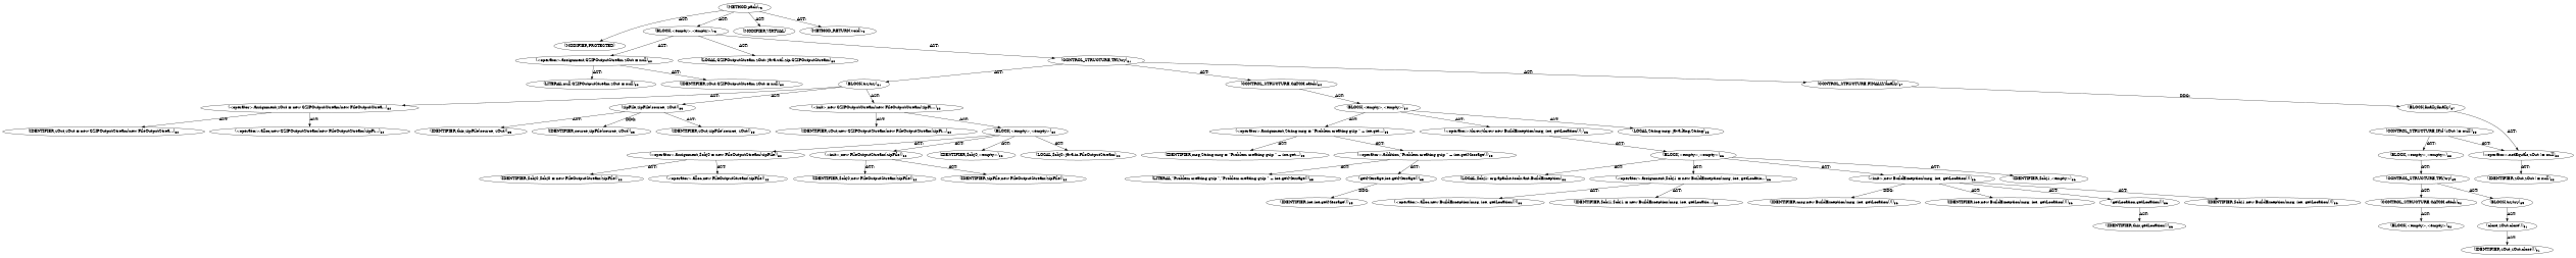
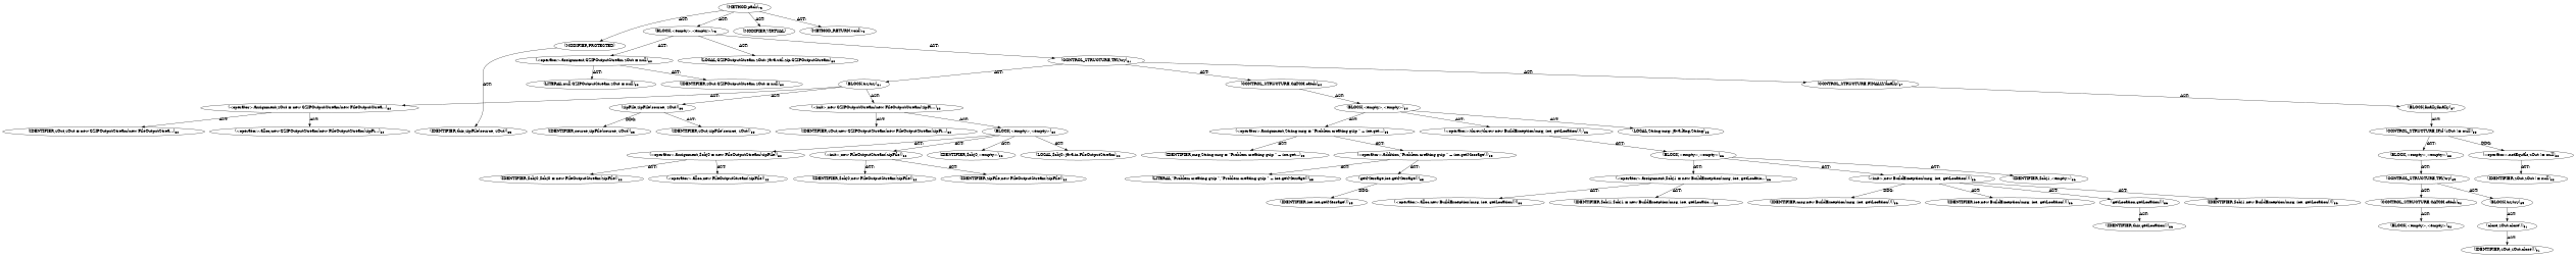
  digraph {
    n1 [label=<(METHOD,pack)<SUB>79</SUB>>]
    n2 [label=<(BLOCK,&lt;empty&gt;,&lt;empty&gt;)<SUB>79</SUB>>]
    n3 [label=<(MODIFIER,PROTECTED)>]
    n4 [label=<(MODIFIER,VIRTUAL)>]
    n5 [label=<(METHOD_RETURN,void)<SUB>79</SUB>>]
    n6 [label=<(LOCAL,GZIPOutputStream zOut: java.util.zip.GZIPOutputStream)<SUB>80</SUB>>]
    n7 [label=<(&lt;operator&gt;.assignment,GZIPOutputStream zOut = null)<SUB>80</SUB>>]
    n8 [label=<(CONTROL_STRUCTURE,TRY,try)<SUB>81</SUB>>]
    n9 [label=<(IDENTIFIER,zOut,GZIPOutputStream zOut = null)<SUB>80</SUB>>]
    n10 [label=<(LITERAL,null,GZIPOutputStream zOut = null)<SUB>80</SUB>>]
    n11 [label=<(BLOCK,try,try)<SUB>81</SUB>>]
    n12 [label=<(CONTROL_STRUCTURE,CATCH,catch)<SUB>84</SUB>>]
    n13 [label=<(CONTROL_STRUCTURE,FINALLY,finally)<SUB>87</SUB>>]
    n14 [label=<(&lt;operator&gt;.assignment,zOut = new GZIPOutputStream(new FileOutputStrea...)<SUB>82</SUB>>]
    n15 [label=<(&lt;init&gt;,new GZIPOutputStream(new FileOutputStream(zipFi...)<SUB>82</SUB>>]
    n16 [label=<(zipFile,zipFile(source, zOut))<SUB>83</SUB>>]
    n17 [label=<(BLOCK,&lt;empty&gt;,&lt;empty&gt;)<SUB>84</SUB>>]
    n18 [label=<(BLOCK,finally,finally)<SUB>87</SUB>>]
    n19 [label=<(IDENTIFIER,zOut,zOut = new GZIPOutputStream(new FileOutputStrea...)<SUB>82</SUB>>]
    n20 [label=<(&lt;operator&gt;.alloc,new GZIPOutputStream(new FileOutputStream(zipFi...)<SUB>82</SUB>>]
    n21 [label=<(IDENTIFIER,zOut,new GZIPOutputStream(new FileOutputStream(zipFi...)<SUB>82</SUB>>]
    n22 [label=<(BLOCK,&lt;empty&gt;,&lt;empty&gt;)<SUB>82</SUB>>]
    n23 [label=<(IDENTIFIER,this,zipFile(source, zOut))<SUB>83</SUB>>]
    n24 [label=<(IDENTIFIER,source,zipFile(source, zOut))<SUB>83</SUB>>]
    n25 [label=<(IDENTIFIER,zOut,zipFile(source, zOut))<SUB>83</SUB>>]
    n26 [label=<(LOCAL,$obj0: java.io.FileOutputStream)<SUB>82</SUB>>]
    n27 [label=<(&lt;operator&gt;.assignment,$obj0 = new FileOutputStream(zipFile))<SUB>82</SUB>>]
    n28 [label=<(&lt;init&gt;,new FileOutputStream(zipFile))<SUB>82</SUB>>]
    n29 [label=<(IDENTIFIER,$obj0,&lt;empty&gt;)<SUB>82</SUB>>]
    n30 [label=<(IDENTIFIER,$obj0,$obj0 = new FileOutputStream(zipFile))<SUB>82</SUB>>]
    n31 [label=<(&lt;operator&gt;.alloc,new FileOutputStream(zipFile))<SUB>42</SUB>>]
    n32 [label=<(IDENTIFIER,$obj0,new FileOutputStream(zipFile))<SUB>82</SUB>>]
    n33 [label=<(IDENTIFIER,zipFile,new FileOutputStream(zipFile))<SUB>82</SUB>>]
    n34 [label=<(LOCAL,String msg: java.lang.String)<SUB>85</SUB>>]
    n35 [label=<(&lt;operator&gt;.assignment,String msg = &quot;Problem creating gzip &quot; + ioe.get...)<SUB>85</SUB>>]
    n36 [label=<(&lt;operator&gt;.throw,throw new BuildException(msg, ioe, getLocation());)<SUB>86</SUB>>]
    n37 [label=<(IDENTIFIER,msg,String msg = &quot;Problem creating gzip &quot; + ioe.get...)<SUB>85</SUB>>]
    n38 [label=<(&lt;operator&gt;.addition,&quot;Problem creating gzip &quot; + ioe.getMessage())<SUB>85</SUB>>]
    n39 [label=<(BLOCK,&lt;empty&gt;,&lt;empty&gt;)<SUB>86</SUB>>]
    n40 [label=<(LITERAL,&quot;Problem creating gzip &quot;,&quot;Problem creating gzip &quot; + ioe.getMessage())<SUB>85</SUB>>]
    n41 [label=<(getMessage,ioe.getMessage())<SUB>85</SUB>>]
    n42 [label=<(IDENTIFIER,ioe,ioe.getMessage())<SUB>85</SUB>>]
-   n43 [label=<(LOCAL,$obj1: org.apache.tools.ant.BuildException)<SUB>86</SUB>>]
    n44 [label=<(&lt;operator&gt;.assignment,$obj1 = new BuildException(msg, ioe, getLocatio...)<SUB>86</SUB>>]
    n45 [label=<(&lt;init&gt;,new BuildException(msg, ioe, getLocation()))<SUB>86</SUB>>]
    n46 [label=<(IDENTIFIER,$obj1,&lt;empty&gt;)<SUB>86</SUB>>]
    n47 [label=<(IDENTIFIER,$obj1,$obj1 = new BuildException(msg, ioe, getLocatio...)<SUB>86</SUB>>]
    n48 [label=<(&lt;operator&gt;.alloc,new BuildException(msg, ioe, getLocation()))<SUB>86</SUB>>]
    n49 [label=<(IDENTIFIER,$obj1,new BuildException(msg, ioe, getLocation()))<SUB>86</SUB>>]
    n50 [label=<(IDENTIFIER,msg,new BuildException(msg, ioe, getLocation()))<SUB>86</SUB>>]
    n51 [label=<(IDENTIFIER,ioe,new BuildException(msg, ioe, getLocation()))<SUB>86</SUB>>]
    n52 [label=<(getLocation,getLocation())<SUB>86</SUB>>]
    n53 [label=<(IDENTIFIER,this,getLocation())<SUB>86</SUB>>]
    n54 [label=<(CONTROL_STRUCTURE,IF,if (zOut != null))<SUB>88</SUB>>]
    n55 [label=<(&lt;operator&gt;.notEquals,zOut != null)<SUB>88</SUB>>]
    n56 [label=<(BLOCK,&lt;empty&gt;,&lt;empty&gt;)<SUB>88</SUB>>]
    n57 [label=<(IDENTIFIER,zOut,zOut != null)<SUB>88</SUB>>]
    n58 [label=<(CONTROL_STRUCTURE,TRY,try)<SUB>89</SUB>>]
    n59 [label=<(BLOCK,try,try)<SUB>89</SUB>>]
    n60 [label=<(CONTROL_STRUCTURE,CATCH,catch)<SUB>92</SUB>>]
    n61 [label=<(close,zOut.close())<SUB>91</SUB>>]
    n62 [label=<(BLOCK,&lt;empty&gt;,&lt;empty&gt;)<SUB>92</SUB>>]
    n63 [label=<(IDENTIFIER,zOut,zOut.close())<SUB>91</SUB>>]
    n1 -> n2 [label="AST: "]
    n1 -> n3 [label="AST: "]
    n1 -> n4 [label="AST: "]
    n1 -> n5 [label="AST: "]
    n2 -> n6 [label="AST: "]
    n2 -> n7 [label="AST: "]
    n2 -> n8 [label="AST: "]
    n7 -> n9 [label="AST: "]
    n7 -> n10 [label="AST: "]
    n8 -> n11 [label="AST: "]
    n8 -> n12 [label="AST: "]
    n8 -> n13 [label="AST: "]
    n11 -> n14 [label="AST: "]
    n11 -> n15 [label="AST: "]
    n11 -> n16 [label="AST: "]
    n12 -> n17 [label="AST: "]
-   n13 -> n18 [label="DDG: "]
+   n13 -> n18 [label="AST: "]
    n14 -> n19 [label="AST: "]
    n14 -> n20 [label="AST: "]
    n15 -> n21 [label="AST: "]
    n15 -> n22 [label="AST: "]
-   n16 -> n23 [label="AST: "]
+   n3 -> n23 [label="AST: "]
    n16 -> n24 [label="DDG: "]
    n16 -> n25 [label="AST: "]
    n17 -> n34 [label="AST: "]
    n17 -> n35 [label="AST: "]
    n17 -> n36 [label="AST: "]
-   n18 -> n55 [label="AST: "]
+   n18 -> n54 [label="AST: "]
    n22 -> n26 [label="AST: "]
    n22 -> n27 [label="AST: "]
    n22 -> n28 [label="AST: "]
    n22 -> n29 [label="AST: "]
    n27 -> n30 [label="AST: "]
    n27 -> n31 [label="AST: "]
    n28 -> n32 [label="AST: "]
    n28 -> n33 [label="AST: "]
    n35 -> n37 [label="AST: "]
    n35 -> n38 [label="AST: "]
    n36 -> n39 [label="AST: "]
    n38 -> n40 [label="AST: "]
    n38 -> n41 [label="AST: "]
-   n39 -> n43 [label="AST: "]
    n39 -> n44 [label="AST: "]
    n39 -> n45 [label="AST: "]
    n39 -> n46 [label="AST: "]
    n41 -> n42 [label="DDG: "]
    n44 -> n47 [label="AST: "]
    n44 -> n48 [label="AST: "]
    n45 -> n49 [label="AST: "]
    n45 -> n50 [label="DDG: "]
    n45 -> n51 [label="AST: "]
    n45 -> n52 [label="AST: "]
    n52 -> n53 [label="AST: "]
-   n54 -> n55 [label="AST: "]
+   n54 -> n55 [label="DDG: "]
    n54 -> n56 [label="AST: "]
    n55 -> n57 [label="AST: "]
    n56 -> n58 [label="AST: "]
    n58 -> n59 [label="AST: "]
    n58 -> n60 [label="AST: "]
    n59 -> n61 [label="AST: "]
    n60 -> n62 [label="AST: "]
    n61 -> n63 [label="AST: "]
  }
